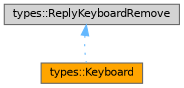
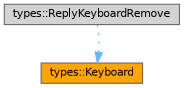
  digraph {
    node [color=gray40 fontname=Helvetica fontsize=10 shape=box style=filled]
    n1 [fillcolor=lightgrey fontcolor=black height=0.2 label="types::ReplyKeyboardRemove" width=0.4]
    n2 [fillcolor=orange height=0.2 label="types::Keyboard" width=0.4]
-   n1 -> n2 [color=steelblue1 dir=back fontname=Helvetica fontsize=10 labelfontname=Helvetica labelfontsize=10 style=dotted]
+   n2 -> n1 [color=steelblue1 dir=back fontname=Helvetica fontsize=10 labelfontname=Helvetica labelfontsize=10 style=dotted]
  }
